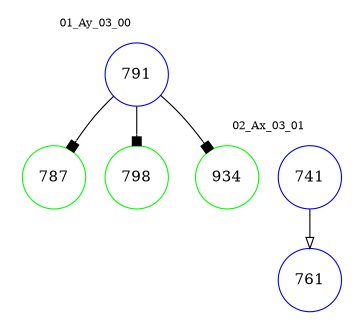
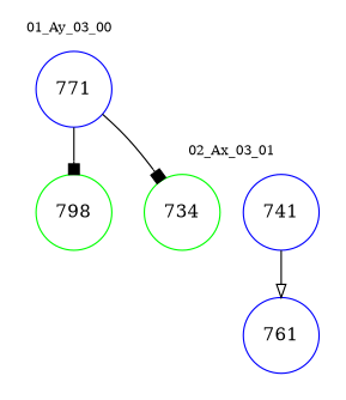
  digraph {
    node [color=blue shape=circle]
    edge [arrowhead=box color=black]
-   n1 [label=791]
-   n2 [color=green label=787]
+   n1 [label=771]
    n3 [color=green label=798]
    n4 [label=741]
-   n5 [color=green label=934]
+   n5 [color=green label=734]
    n6 [label=761]
    subgraph cluster_1 {
      color=white
      fontsize=10
      label="01_Ay_03_00"
      n1
-     n2
      n3
    }
    subgraph cluster_2 {
      color=white
      fontsize=10
      label="02_Ax_03_01"
      n4
      n5
      n6
    }
-   n1 -> n2
    n1 -> n3
    n1 -> n5
    n4 -> n6 [arrowhead=onormal]
  }
